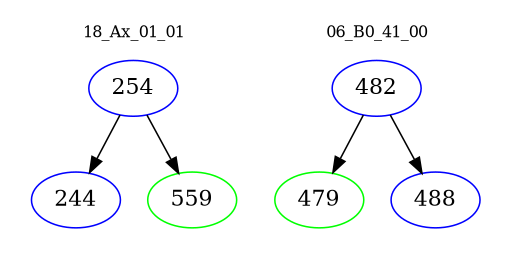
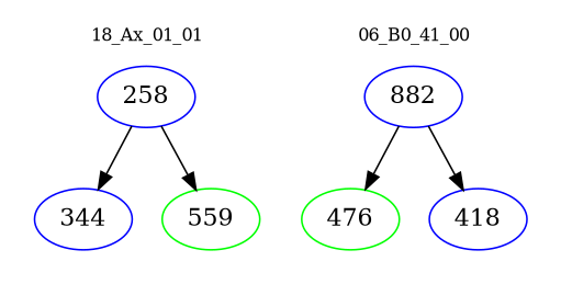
  digraph {
    node [color=blue]
    edge [color=black]
-   n1 [label=254]
-   n2 [label=244]
+   n1 [label=258]
+   n2 [label=344]
    n3 [color=green label=559]
-   n4 [label=482]
-   n5 [color=green label=479]
-   n6 [label=488]
+   n4 [label=882]
+   n5 [color=green label=476]
+   n6 [label=418]
    subgraph cluster_1 {
      color=white
      fontsize=10
      label="18_Ax_01_01"
      n1
      n2
      n3
    }
    subgraph cluster_2 {
      color=white
      fontsize=10
      label="06_B0_41_00"
      n4
      n5
      n6
    }
    n1 -> n2
    n1 -> n3
    n4 -> n5
    n4 -> n6
  }
